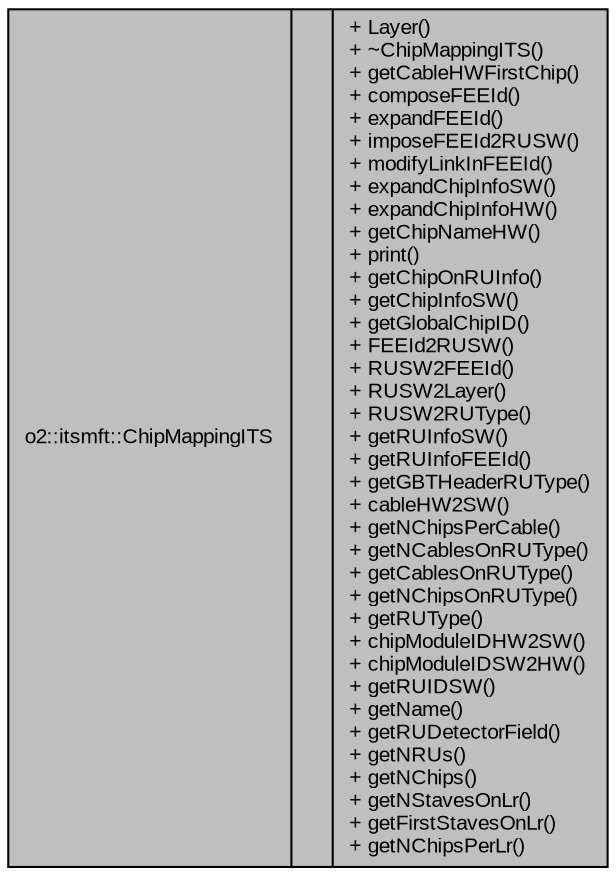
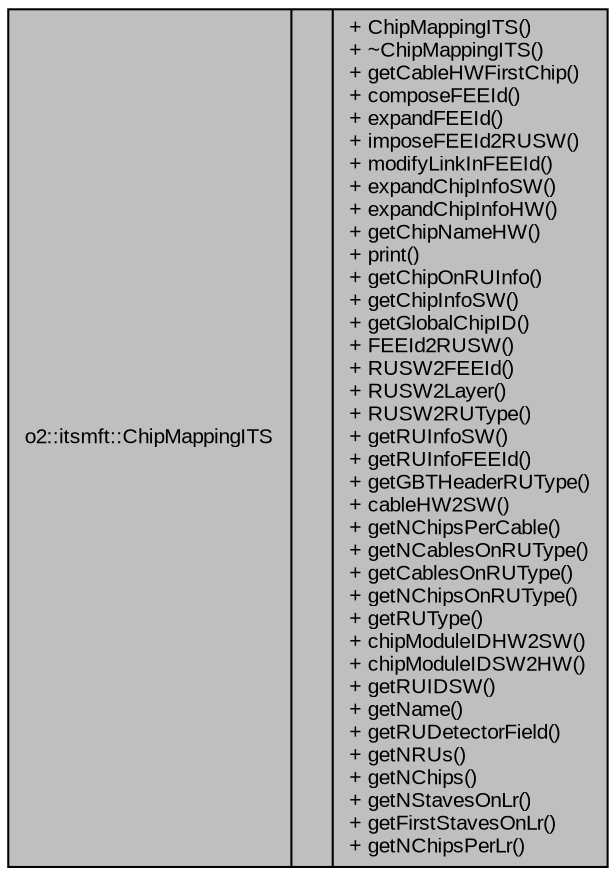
  digraph {
    rankdir=LR
    fontname="Liberation Sans"
-   n1 [color=black fillcolor=grey75 fontcolor=black fontname="Liberation Sans" fontsize=10 height=0.2 label="{o2::itsmft::ChipMappingITS\n||+ Layer()\l+ ~ChipMappingITS()\l+ getCableHWFirstChip()\l+ composeFEEId()\l+ expandFEEId()\l+ imposeFEEId2RUSW()\l+ modifyLinkInFEEId()\l+ expandChipInfoSW()\l+ expandChipInfoHW()\l+ getChipNameHW()\l+ print()\l+ getChipOnRUInfo()\l+ getChipInfoSW()\l+ getGlobalChipID()\l+ FEEId2RUSW()\l+ RUSW2FEEId()\l+ RUSW2Layer()\l+ RUSW2RUType()\l+ getRUInfoSW()\l+ getRUInfoFEEId()\l+ getGBTHeaderRUType()\l+ cableHW2SW()\l+ getNChipsPerCable()\l+ getNCablesOnRUType()\l+ getCablesOnRUType()\l+ getNChipsOnRUType()\l+ getRUType()\l+ chipModuleIDHW2SW()\l+ chipModuleIDSW2HW()\l+ getRUIDSW()\l+ getName()\l+ getRUDetectorField()\l+ getNRUs()\l+ getNChips()\l+ getNStavesOnLr()\l+ getFirstStavesOnLr()\l+ getNChipsPerLr()\l}" shape=record style=filled width=0.4]
+   n1 [color=black fillcolor=grey75 fontcolor=black fontname="Liberation Sans" fontsize=10 height=0.2 label="{o2::itsmft::ChipMappingITS\n||+ ChipMappingITS()\l+ ~ChipMappingITS()\l+ getCableHWFirstChip()\l+ composeFEEId()\l+ expandFEEId()\l+ imposeFEEId2RUSW()\l+ modifyLinkInFEEId()\l+ expandChipInfoSW()\l+ expandChipInfoHW()\l+ getChipNameHW()\l+ print()\l+ getChipOnRUInfo()\l+ getChipInfoSW()\l+ getGlobalChipID()\l+ FEEId2RUSW()\l+ RUSW2FEEId()\l+ RUSW2Layer()\l+ RUSW2RUType()\l+ getRUInfoSW()\l+ getRUInfoFEEId()\l+ getGBTHeaderRUType()\l+ cableHW2SW()\l+ getNChipsPerCable()\l+ getNCablesOnRUType()\l+ getCablesOnRUType()\l+ getNChipsOnRUType()\l+ getRUType()\l+ chipModuleIDHW2SW()\l+ chipModuleIDSW2HW()\l+ getRUIDSW()\l+ getName()\l+ getRUDetectorField()\l+ getNRUs()\l+ getNChips()\l+ getNStavesOnLr()\l+ getFirstStavesOnLr()\l+ getNChipsPerLr()\l}" shape=record style=filled width=0.4]
  }
